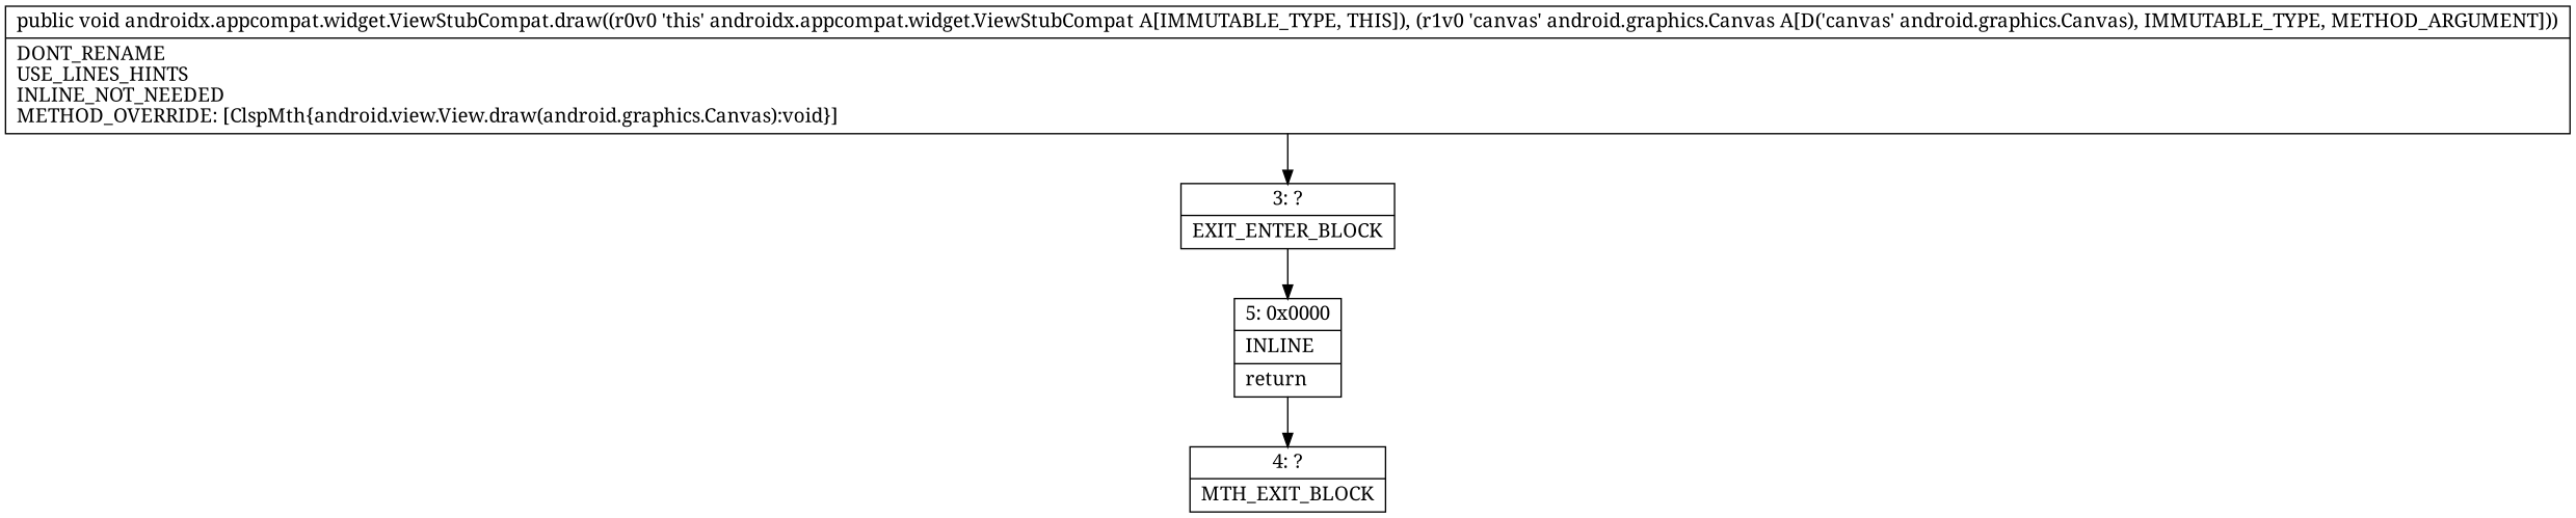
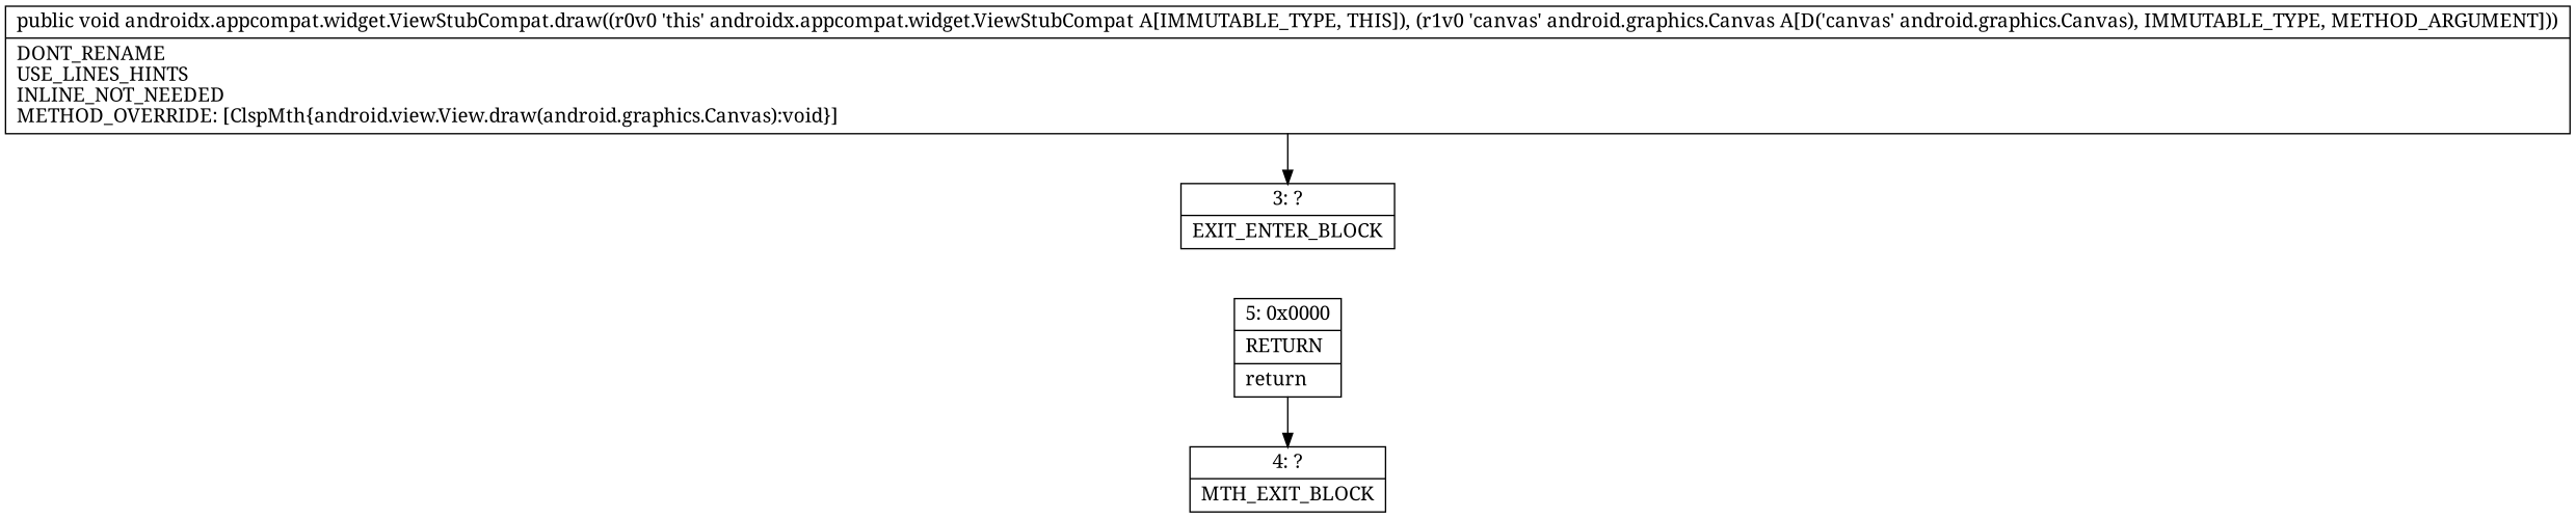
  digraph {
    fontname="Noto Serif"
    node [fontname="Noto Serif" shape=record]
    edge [fontname="Noto Serif"]
    n1 [label="{3\:\ ?|EXIT_ENTER_BLOCK\l}"]
-   n2 [label="{5\:\ 0x0000|INLINE\l|return\l}"]
+   n2 [label="{5\:\ 0x0000|RETURN\l|return\l}"]
    n3 [label="{4\:\ ?|MTH_EXIT_BLOCK\l}"]
    n4 [label="{public void androidx.appcompat.widget.ViewStubCompat.draw((r0v0 'this' androidx.appcompat.widget.ViewStubCompat A[IMMUTABLE_TYPE, THIS]), (r1v0 'canvas' android.graphics.Canvas A[D('canvas' android.graphics.Canvas), IMMUTABLE_TYPE, METHOD_ARGUMENT]))  | DONT_RENAME\lUSE_LINES_HINTS\lINLINE_NOT_NEEDED\lMETHOD_OVERRIDE: [ClspMth\{android.view.View.draw(android.graphics.Canvas):void\}]\l}"]
-   n1 -> n2
    n2 -> n3
    n4 -> n1
  }
